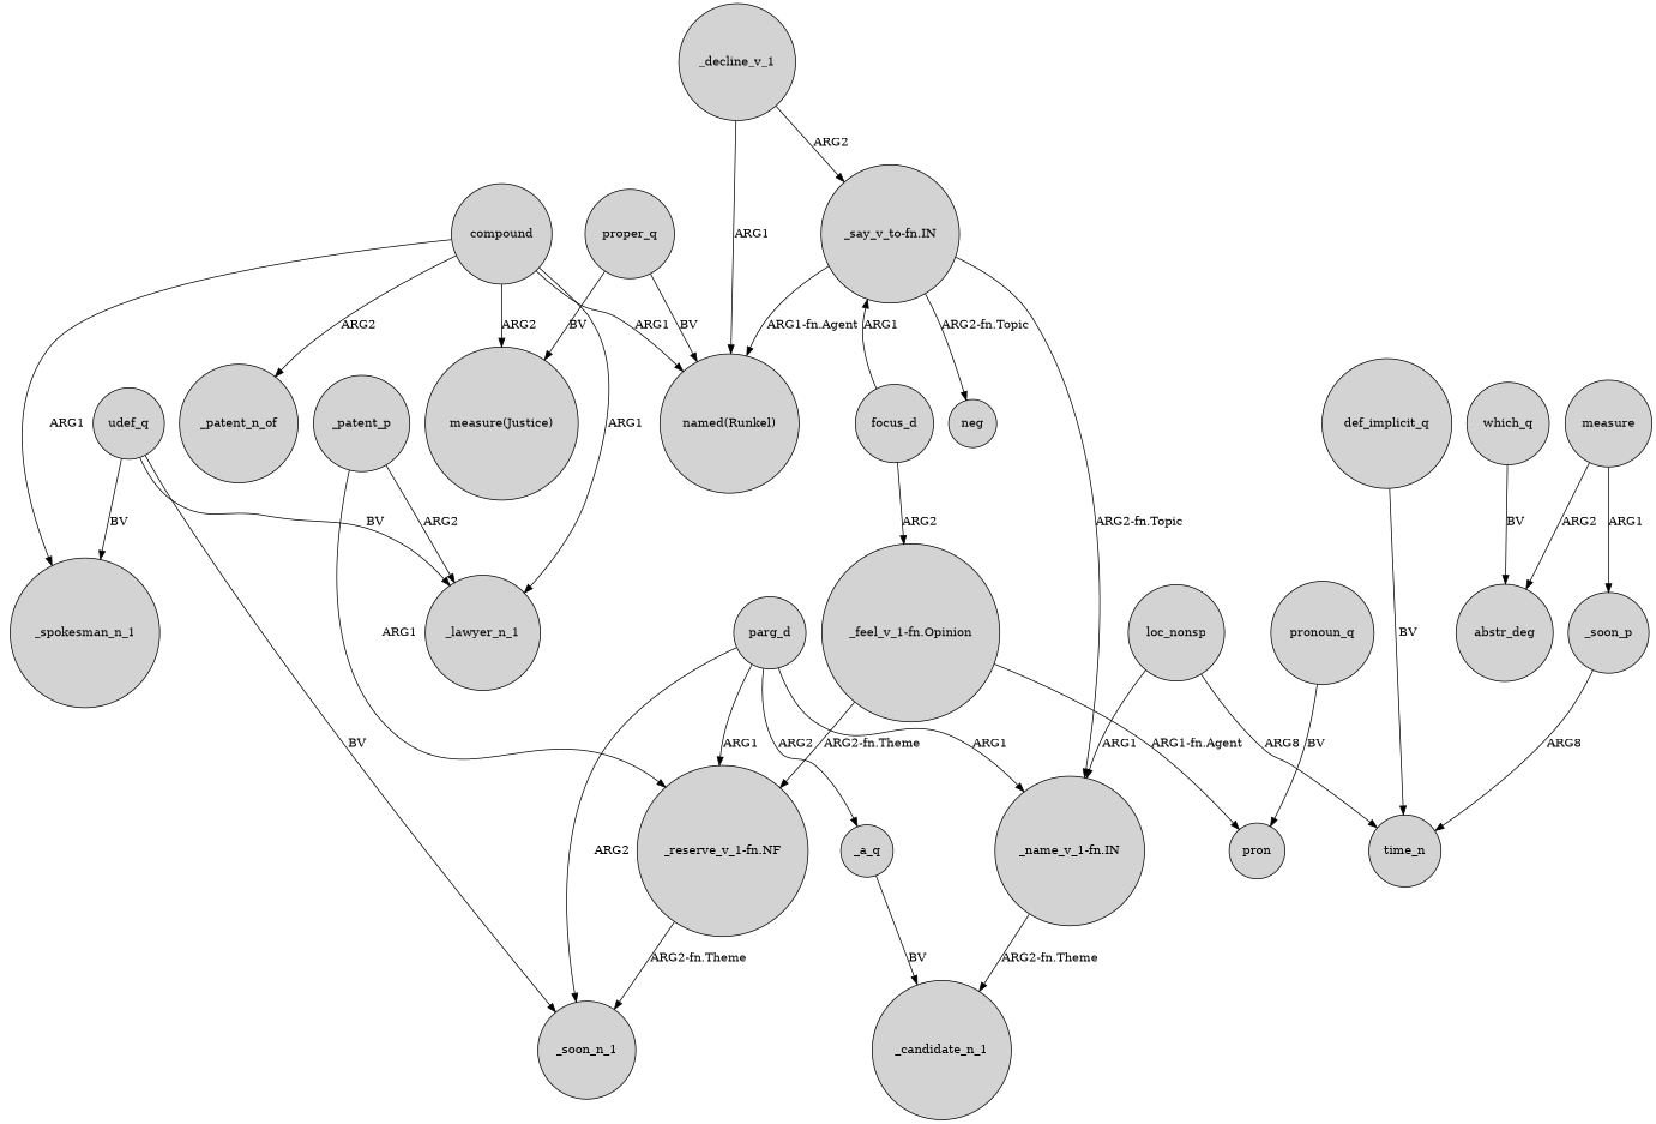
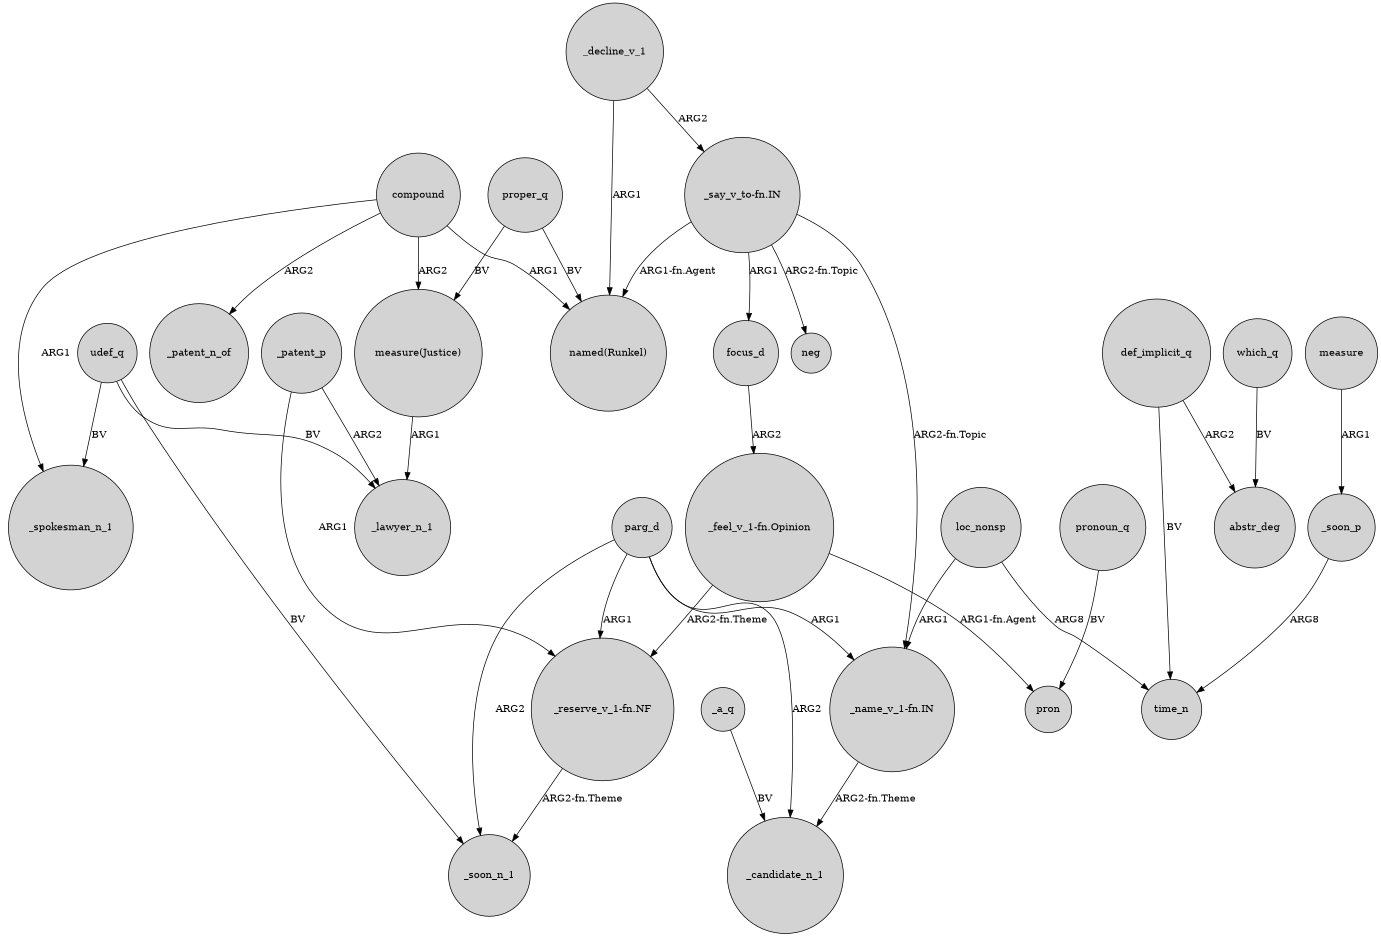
  digraph {
    node [shape=circle style=filled]
    n1 [label=_patent_p]
    _lawyer_n_1
    "_reserve_v_1-fn.NF"
    n4 [label=_soon_n_1]
    measure
    abstr_deg
    _soon_p
    time_n
    proper_q
    "named(Runkel)"
    n11 [label="measure(Justice)"]
    parg_d
    _candidate_n_1
    "_name_v_1-fn.IN"
    compound
    _spokesman_n_1
    _patent_n_of
    def_implicit_q
    focus_d
    "_feel_v_1-fn.Opinion"
    "_say_v_to-fn.IN"
    pron
    neg
    udef_q
    loc_nonsp
    _a_q
    _decline_v_1
    pronoun_q
    which_q
    n1 -> _lawyer_n_1 [label=ARG2]
    n1 -> "_reserve_v_1-fn.NF" [label=ARG1]
    "_reserve_v_1-fn.NF" -> n4 [label="ARG2-fn.Theme"]
-   measure -> abstr_deg [label=ARG2]
+   def_implicit_q -> abstr_deg [label=ARG2]
    measure -> _soon_p [label=ARG1]
    _soon_p -> time_n [label=ARG8]
    proper_q -> "named(Runkel)" [label=BV]
    proper_q -> n11 [label=BV]
    parg_d -> "_reserve_v_1-fn.NF" [label=ARG1]
    parg_d -> n4 [label=ARG2]
-   parg_d -> _a_q [label=ARG2]
+   parg_d -> _candidate_n_1 [label=ARG2]
    parg_d -> "_name_v_1-fn.IN" [label=ARG1]
    "_name_v_1-fn.IN" -> _candidate_n_1 [label="ARG2-fn.Theme"]
-   compound -> _lawyer_n_1 [label=ARG1]
+   n11 -> _lawyer_n_1 [label=ARG1]
    compound -> "named(Runkel)" [label=ARG1]
    compound -> n11 [label=ARG2]
    compound -> _spokesman_n_1 [label=ARG1]
    compound -> _patent_n_of [label=ARG2]
    def_implicit_q -> time_n [label=BV]
    focus_d -> "_feel_v_1-fn.Opinion" [label=ARG2]
-   focus_d -> "_say_v_to-fn.IN" [label=ARG1]
+   "_say_v_to-fn.IN" -> focus_d [label=ARG1]
    "_feel_v_1-fn.Opinion" -> "_reserve_v_1-fn.NF" [label="ARG2-fn.Theme"]
    "_feel_v_1-fn.Opinion" -> pron [label="ARG1-fn.Agent"]
    "_say_v_to-fn.IN" -> "named(Runkel)" [label="ARG1-fn.Agent"]
    "_say_v_to-fn.IN" -> "_name_v_1-fn.IN" [label="ARG2-fn.Topic"]
    "_say_v_to-fn.IN" -> neg [label="ARG2-fn.Topic"]
    udef_q -> _lawyer_n_1 [label=BV]
    udef_q -> n4 [label=BV]
    udef_q -> _spokesman_n_1 [label=BV]
    loc_nonsp -> time_n [label=ARG8]
    loc_nonsp -> "_name_v_1-fn.IN" [label=ARG1]
    _a_q -> _candidate_n_1 [label=BV]
    _decline_v_1 -> "named(Runkel)" [label=ARG1]
    _decline_v_1 -> "_say_v_to-fn.IN" [label=ARG2]
    pronoun_q -> pron [label=BV]
    which_q -> abstr_deg [label=BV]
  }
